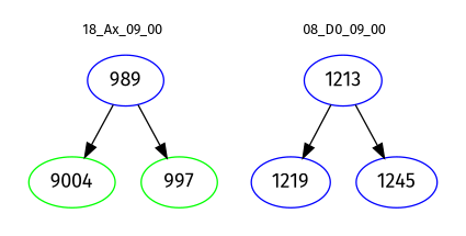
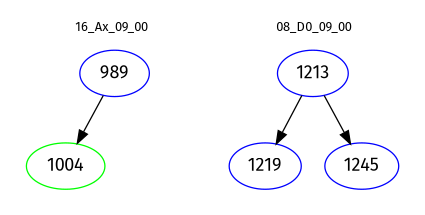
  digraph {
    fontname="Fira Sans"
    node [color=blue fontname="Fira Sans"]
    edge [color=black fontname="Fira Sans"]
    n1 [label=989]
-   n2 [color=green label=9004]
-   n3 [color=green label=997]
+   n2 [color=green label=1004]
    n4 [label=1213]
    n5 [label=1219]
    n6 [label=1245]
    subgraph cluster_1 {
      color=white
      fontsize=10
-     label="18_Ax_09_00"
+     label="16_Ax_09_00"
      n1
      n2
-     n3
    }
    subgraph cluster_2 {
      color=white
      fontsize=10
      label="08_D0_09_00"
      n4
      n5
      n6
    }
    n1 -> n2
-   n1 -> n3
    n4 -> n5
    n4 -> n6
  }
